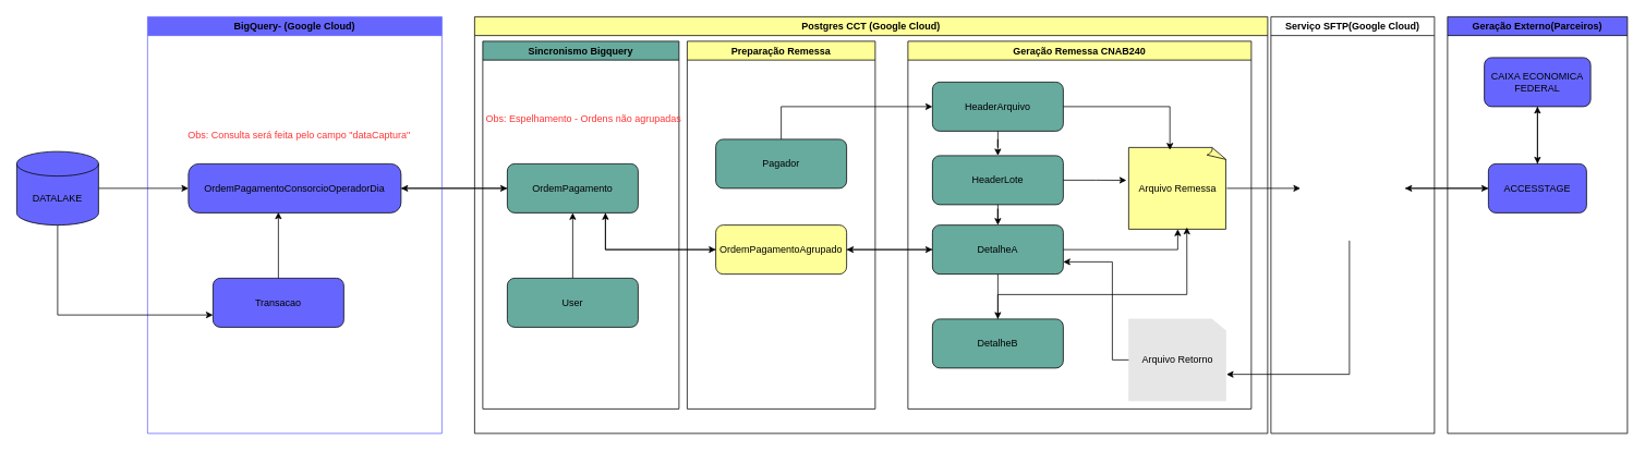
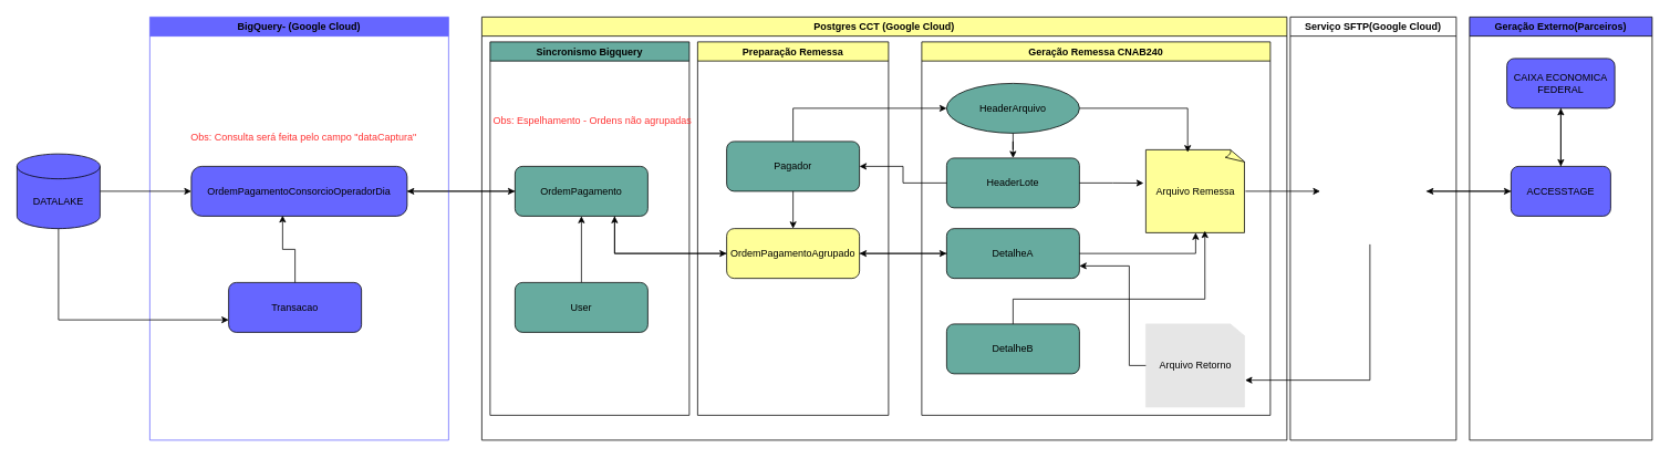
  <mxCell id="0" />
  <mxCell id="1" parent="0" />
  <mxCell id="2" style="edgeStyle=orthogonalEdgeStyle;rounded=0;orthogonalLoop=1;jettySize=auto;html=1;entryX=0;entryY=0.5;entryDx=0;entryDy=0;" parent="1" source="4" target="34" edge="1"><mxGeometry relative="1" as="geometry" /></mxCell>
  <mxCell id="3" value="BigQuery- (Google Cloud)" style="swimlane;whiteSpace=wrap;html=1;strokeColor=#6666FF;fillColor=#6666FF;" parent="1" vertex="1"><mxGeometry y="20" width="360" height="510" as="geometry" x="180" /></mxCell>
  <mxCell id="4" value="OrdemPagamentoConsorcioOperadorDia" style="rounded=1;whiteSpace=wrap;html=1;arcSize=21;fillColor=#6666FF;" parent="3" vertex="1"><mxGeometry x="50" y="180" width="260" height="60" as="geometry" /></mxCell>
- <mxCell id="5" value="Transacao" style="rounded=1;whiteSpace=wrap;html=1;fillColor=#6666FF;" parent="3" vertex="1"><mxGeometry x="80" y="320" width="160" height="60" as="geometry" /></mxCell>
+ <mxCell id="5" value="Transacao" style="rounded=1;whiteSpace=wrap;html=1;fillColor=#6666FF;" parent="3" vertex="1"><mxGeometry x="95" y="320" width="160" height="60" as="geometry" /></mxCell>
  <mxCell id="6" style="edgeStyle=orthogonalEdgeStyle;rounded=0;orthogonalLoop=1;jettySize=auto;html=1;entryX=0.423;entryY=0.987;entryDx=0;entryDy=0;entryPerimeter=0;" parent="3" source="5" target="4" edge="1"><mxGeometry relative="1" as="geometry" /></mxCell>
  <mxCell id="7" value="&lt;font color=&quot;#ff3333&quot;&gt;Obs: Consulta será feita pelo campo &quot;dataCaptura&quot;&lt;/font&gt;" style="text;html=1;align=center;verticalAlign=middle;resizable=0;points=[];autosize=1;strokeColor=none;fillColor=none;" parent="3" vertex="1"><mxGeometry x="35" y="130" width="300" height="30" as="geometry" /></mxCell>
  <mxCell id="8" value="Postgres CCT (Google Cloud)" style="swimlane;whiteSpace=wrap;html=1;startSize=23;fillColor=#FFFF99;" parent="1" vertex="1"><mxGeometry x="580" y="20" width="970" height="510" as="geometry" /></mxCell>
  <mxCell id="9" value="Preparação Remessa" style="swimlane;whiteSpace=wrap;html=1;fillColor=#FFFF99;" parent="8" vertex="1"><mxGeometry x="260" y="30" width="230" height="450" as="geometry" /></mxCell>
  <mxCell id="10" value="Pagador" style="rounded=1;whiteSpace=wrap;html=1;fillColor=#67AB9F;" parent="9" vertex="1"><mxGeometry x="35" y="120" width="160" height="60" as="geometry" /></mxCell>
  <mxCell id="11" value="OrdemPagamentoAgrupado" style="rounded=1;whiteSpace=wrap;html=1;fillColor=#FFFF99;" parent="9" vertex="1"><mxGeometry x="35" y="225" width="160" height="60" as="geometry" /></mxCell>
+ <mxCell id="12" style="edgeStyle=orthogonalEdgeStyle;rounded=0;orthogonalLoop=1;jettySize=auto;html=1;" parent="9" source="10" target="11" edge="1"><mxGeometry relative="1" as="geometry" /></mxCell>
  <mxCell id="13" style="edgeStyle=orthogonalEdgeStyle;rounded=0;orthogonalLoop=1;jettySize=auto;html=1;entryX=0;entryY=0.5;entryDx=0;entryDy=0;" parent="8" source="11" target="19" edge="1"><mxGeometry relative="1" as="geometry" /></mxCell>
  <mxCell id="14" style="edgeStyle=orthogonalEdgeStyle;rounded=0;orthogonalLoop=1;jettySize=auto;html=1;" parent="8" source="10" target="16" edge="1"><mxGeometry relative="1" as="geometry"><Array as="points"><mxPoint x="375" y="110" /></Array></mxGeometry></mxCell>
  <mxCell id="15" value="Geração Remessa CNAB240" style="swimlane;whiteSpace=wrap;html=1;fillColor=#FFFF99;" parent="8" vertex="1"><mxGeometry x="530" y="30" width="420" height="450" as="geometry" /></mxCell>
- <mxCell id="16" value="HeaderArquivo" style="rounded=1;whiteSpace=wrap;html=1;fillColor=#67AB9F;" parent="15" vertex="1"><mxGeometry x="30" y="50" width="160" height="60" as="geometry" /></mxCell>
+ <mxCell id="16" value="HeaderArquivo" style="ellipse;whiteSpace=wrap;html=1;fillColor=#67AB9F;" parent="15" vertex="1"><mxGeometry x="30" y="50" width="160" height="60" as="geometry" /></mxCell>
  <mxCell id="17" value="HeaderLote" style="rounded=1;whiteSpace=wrap;html=1;fillColor=#67AB9F;" parent="15" vertex="1"><mxGeometry x="30" y="140" width="160" height="60" as="geometry" /></mxCell>
  <mxCell id="18" style="edgeStyle=orthogonalEdgeStyle;rounded=0;orthogonalLoop=1;jettySize=auto;html=1;entryX=0.5;entryY=0;entryDx=0;entryDy=0;" parent="15" source="16" target="17" edge="1"><mxGeometry relative="1" as="geometry" /></mxCell>
  <mxCell id="19" value="DetalheA" style="rounded=1;whiteSpace=wrap;html=1;fillColor=#67AB9F;" parent="15" vertex="1"><mxGeometry x="30" y="225" width="160" height="60" as="geometry" /></mxCell>
- <mxCell id="20" style="edgeStyle=orthogonalEdgeStyle;rounded=0;orthogonalLoop=1;jettySize=auto;html=1;entryX=0.5;entryY=0;entryDx=0;entryDy=0;" parent="15" source="17" target="19" edge="1"><mxGeometry relative="1" as="geometry" /></mxCell>
+ <mxCell id="20" style="edgeStyle=orthogonalEdgeStyle;rounded=0;orthogonalLoop=1;jettySize=auto;html=1;" parent="15" source="17" target="10" edge="1"><mxGeometry relative="1" as="geometry" /></mxCell>
  <mxCell id="21" value="DetalheB" style="rounded=1;whiteSpace=wrap;html=1;fillColor=#67AB9F;" parent="15" vertex="1"><mxGeometry x="30" y="340" width="160" height="60" as="geometry" /></mxCell>
- <mxCell id="22" style="edgeStyle=orthogonalEdgeStyle;rounded=0;orthogonalLoop=1;jettySize=auto;html=1;entryX=0.5;entryY=0;entryDx=0;entryDy=0;" parent="15" source="19" target="21" edge="1"><mxGeometry relative="1" as="geometry" /></mxCell>
  <mxCell id="23" value="Arquivo Retorno" style="whiteSpace=wrap;html=1;shape=mxgraph.basic.document;strokeColor=#E6E6E6;fillColor=#E6E6E6;" parent="15" vertex="1"><mxGeometry x="270" y="340" width="120" height="100" as="geometry" /></mxCell>
  <mxCell id="24" style="edgeStyle=orthogonalEdgeStyle;rounded=0;orthogonalLoop=1;jettySize=auto;html=1;entryX=1;entryY=0.75;entryDx=0;entryDy=0;" parent="15" source="23" target="19" edge="1"><mxGeometry relative="1" as="geometry"><Array as="points"><mxPoint x="250" y="390" /><mxPoint x="250" y="270" /></Array></mxGeometry></mxCell>
  <mxCell id="25" value="Arquivo Remessa" style="whiteSpace=wrap;html=1;shape=mxgraph.basic.document;fillColor=#FFFF99;" parent="8" vertex="1"><mxGeometry x="800" y="160" width="120" height="100" as="geometry" /></mxCell>
  <mxCell id="26" style="edgeStyle=orthogonalEdgeStyle;rounded=0;orthogonalLoop=1;jettySize=auto;html=1;entryX=0.42;entryY=0.03;entryDx=0;entryDy=0;entryPerimeter=0;" parent="8" source="16" target="25" edge="1"><mxGeometry relative="1" as="geometry" /></mxCell>
  <mxCell id="27" style="edgeStyle=orthogonalEdgeStyle;rounded=0;orthogonalLoop=1;jettySize=auto;html=1;entryX=0.5;entryY=1;entryDx=0;entryDy=0;entryPerimeter=0;" parent="8" source="19" target="25" edge="1"><mxGeometry relative="1" as="geometry" /></mxCell>
  <mxCell id="28" style="edgeStyle=orthogonalEdgeStyle;rounded=0;orthogonalLoop=1;jettySize=auto;html=1;entryX=0.593;entryY=0.978;entryDx=0;entryDy=0;entryPerimeter=0;" parent="8" source="21" target="25" edge="1"><mxGeometry relative="1" as="geometry"><Array as="points"><mxPoint x="640" y="340" /><mxPoint x="871" y="340" /></Array></mxGeometry></mxCell>
  <mxCell id="29" style="edgeStyle=orthogonalEdgeStyle;rounded=0;orthogonalLoop=1;jettySize=auto;html=1;entryX=-0.023;entryY=0.402;entryDx=0;entryDy=0;entryPerimeter=0;" parent="8" source="17" target="25" edge="1"><mxGeometry relative="1" as="geometry" /></mxCell>
  <mxCell id="30" style="edgeStyle=orthogonalEdgeStyle;rounded=0;orthogonalLoop=1;jettySize=auto;html=1;entryX=1;entryY=0.5;entryDx=0;entryDy=0;" parent="8" source="19" target="11" edge="1"><mxGeometry relative="1" as="geometry" /></mxCell>
  <mxCell id="31" style="edgeStyle=orthogonalEdgeStyle;rounded=0;orthogonalLoop=1;jettySize=auto;html=1;entryX=0.75;entryY=1;entryDx=0;entryDy=0;" parent="8" source="11" target="34" edge="1"><mxGeometry relative="1" as="geometry" /></mxCell>
  <mxCell id="32" style="edgeStyle=orthogonalEdgeStyle;rounded=0;orthogonalLoop=1;jettySize=auto;html=1;entryX=0;entryY=0.5;entryDx=0;entryDy=0;" parent="8" source="34" target="11" edge="1"><mxGeometry relative="1" as="geometry"><Array as="points"><mxPoint x="160" y="285" /></Array></mxGeometry></mxCell>
  <mxCell id="33" value="Sincronismo Bigquery" style="swimlane;whiteSpace=wrap;html=1;fillColor=#67AB9F;" parent="8" vertex="1"><mxGeometry x="10" y="30" width="240" height="450" as="geometry" /></mxCell>
  <mxCell id="34" value="OrdemPagamento" style="rounded=1;whiteSpace=wrap;html=1;fillColor=#67AB9F;" parent="33" vertex="1"><mxGeometry x="30" y="150" width="160" height="60" as="geometry" /></mxCell>
  <mxCell id="35" style="edgeStyle=orthogonalEdgeStyle;rounded=0;orthogonalLoop=1;jettySize=auto;html=1;entryX=0.5;entryY=1;entryDx=0;entryDy=0;" parent="33" source="36" target="34" edge="1"><mxGeometry relative="1" as="geometry" /></mxCell>
  <mxCell id="36" value="User" style="rounded=1;whiteSpace=wrap;html=1;fillColor=#67AB9F;" parent="33" vertex="1"><mxGeometry x="30" y="290" width="160" height="60" as="geometry" /></mxCell>
  <mxCell id="37" value="&lt;font color=&quot;#ff3333&quot;&gt;Obs: Espelhamento - Ordens não agrupadas&lt;/font&gt;" style="text;html=1;align=center;verticalAlign=middle;resizable=0;points=[];autosize=1;strokeColor=none;fillColor=none;" parent="33" vertex="1"><mxGeometry x="-7.5" y="80" width="260" height="30" as="geometry" /></mxCell>
  <mxCell id="38" style="edgeStyle=orthogonalEdgeStyle;rounded=0;orthogonalLoop=1;jettySize=auto;html=1;" parent="1" source="39" target="45" edge="1"><mxGeometry relative="1" as="geometry" /></mxCell>
  <mxCell id="39" value="" style="shape=image;html=1;verticalAlign=top;verticalLabelPosition=bottom;labelBackgroundColor=#ffffff;imageAspect=0;aspect=fixed;image=https://cdn2.iconfinder.com/data/icons/crystalproject/128x128/filesystems/ftp.png" parent="1" vertex="1"><mxGeometry x="1590" y="166" width="128" height="128" as="geometry" /></mxCell>
  <mxCell id="40" style="edgeStyle=orthogonalEdgeStyle;rounded=0;orthogonalLoop=1;jettySize=auto;html=1;" parent="1" source="25" target="39" edge="1"><mxGeometry relative="1" as="geometry" /></mxCell>
  <mxCell id="41" style="edgeStyle=orthogonalEdgeStyle;rounded=0;orthogonalLoop=1;jettySize=auto;html=1;entryX=0.997;entryY=0.677;entryDx=0;entryDy=0;entryPerimeter=0;" parent="1" source="39" target="23" edge="1"><mxGeometry relative="1" as="geometry"><Array as="points"><mxPoint x="1650" y="458" /></Array></mxGeometry></mxCell>
  <mxCell id="42" style="edgeStyle=orthogonalEdgeStyle;rounded=0;orthogonalLoop=1;jettySize=auto;html=1;" parent="1" source="45" target="39" edge="1"><mxGeometry relative="1" as="geometry" /></mxCell>
  <mxCell id="43" value="Geração Externo(Parceiros)" style="swimlane;whiteSpace=wrap;html=1;fillColor=#6666FF;" parent="1" vertex="1"><mxGeometry x="1770" y="20" width="220" height="510" as="geometry" /></mxCell>
  <mxCell id="44" value="CAIXA ECONOMICA FEDERAL" style="rounded=1;whiteSpace=wrap;html=1;fillColor=#6666FF;" parent="43" vertex="1"><mxGeometry x="45" y="50" width="130" height="60" as="geometry" /></mxCell>
  <mxCell id="45" value="ACCESSTAGE" style="rounded=1;whiteSpace=wrap;html=1;fillColor=#6666FF;" parent="43" vertex="1"><mxGeometry x="50" y="180" width="120" height="60" as="geometry" /></mxCell>
  <mxCell id="46" style="edgeStyle=orthogonalEdgeStyle;rounded=0;orthogonalLoop=1;jettySize=auto;html=1;entryX=0.5;entryY=1;entryDx=0;entryDy=0;" parent="43" source="45" target="44" edge="1"><mxGeometry relative="1" as="geometry" /></mxCell>
  <mxCell id="47" style="edgeStyle=orthogonalEdgeStyle;rounded=0;orthogonalLoop=1;jettySize=auto;html=1;entryX=0.5;entryY=0;entryDx=0;entryDy=0;" parent="43" source="44" target="45" edge="1"><mxGeometry relative="1" as="geometry" /></mxCell>
  <mxCell id="48" value="Serviço SFTP(Google Cloud)" style="swimlane;whiteSpace=wrap;html=1;" parent="1" vertex="1"><mxGeometry x="1554" y="20" width="200" height="510" as="geometry" /></mxCell>
  <mxCell id="49" style="edgeStyle=orthogonalEdgeStyle;rounded=0;orthogonalLoop=1;jettySize=auto;html=1;entryX=0;entryY=0.5;entryDx=0;entryDy=0;" parent="1" source="51" target="4" edge="1"><mxGeometry relative="1" as="geometry" /></mxCell>
  <mxCell id="50" style="edgeStyle=orthogonalEdgeStyle;rounded=0;orthogonalLoop=1;jettySize=auto;html=1;entryX=0;entryY=0.75;entryDx=0;entryDy=0;" parent="1" source="51" target="5" edge="1"><mxGeometry relative="1" as="geometry"><Array as="points"><mxPoint x="70" y="385" /></Array></mxGeometry></mxCell>
  <mxCell id="51" value="DATALAKE" style="shape=cylinder3;whiteSpace=wrap;html=1;boundedLbl=1;backgroundOutline=1;size=15;fillColor=#6666FF;" parent="1" vertex="1"><mxGeometry x="20" y="185" width="100" height="90" as="geometry" /></mxCell>
  <mxCell id="52" style="edgeStyle=orthogonalEdgeStyle;rounded=0;orthogonalLoop=1;jettySize=auto;html=1;entryX=1;entryY=0.5;entryDx=0;entryDy=0;" parent="1" source="34" target="4" edge="1"><mxGeometry relative="1" as="geometry" /></mxCell>
